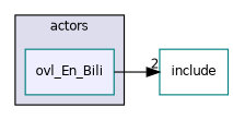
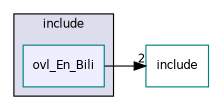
  digraph {
    compound=true
    rankdir=LR
    node [fontname=Helvetica fontsize=10 shape=box style=filled color=teal]
    n1 [fillcolor="#eeeeff" label=ovl_En_Bili pencolor=black]
    n2 [fillcolor=white label=include]
    subgraph cluster_1 {
      bgcolor="#ddddee"
      fontname=Helvetica
      fontsize=10
-     label=actors
+     label=include
      pencolor=black
      n1
    }
    n1 -> n2 [headlabel=2 labeldistance=1.5 labelfontname=Helvetica labelfontsize=10 arrowhead=normal]
  }
